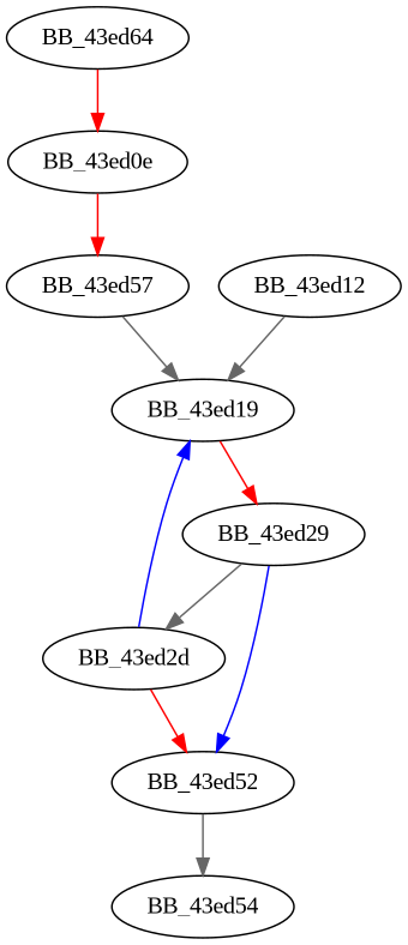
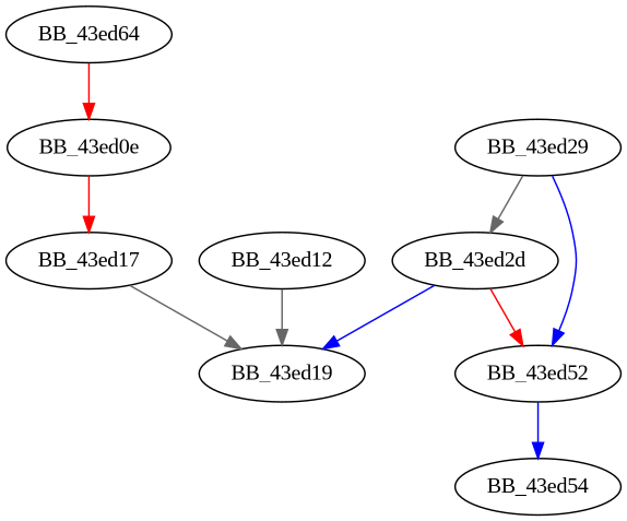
  digraph {
    fontname="Liberation Serif"
    node [fontname="Liberation Serif"]
    edge [color=red fontname="Liberation Serif"]
    n1 [label=BB_43ed64]
    BB_43ed0e
-   BB_43ed17 [label=BB_43ed57]
+   BB_43ed17
    BB_43ed12
    BB_43ed19
    BB_43ed29
    BB_43ed2d
    BB_43ed52
    BB_43ed54
    n1 -> BB_43ed0e
    BB_43ed0e -> BB_43ed17
    BB_43ed17 -> BB_43ed19 [color=gray40]
    BB_43ed12 -> BB_43ed19 [color=gray40]
-   BB_43ed19 -> BB_43ed29
    BB_43ed29 -> BB_43ed2d [color=gray40]
    BB_43ed29 -> BB_43ed52 [color=blue]
    BB_43ed2d -> BB_43ed19 [color=blue]
    BB_43ed2d -> BB_43ed52
-   BB_43ed52 -> BB_43ed54 [color=gray40]
+   BB_43ed52 -> BB_43ed54 [color=blue]
  }
